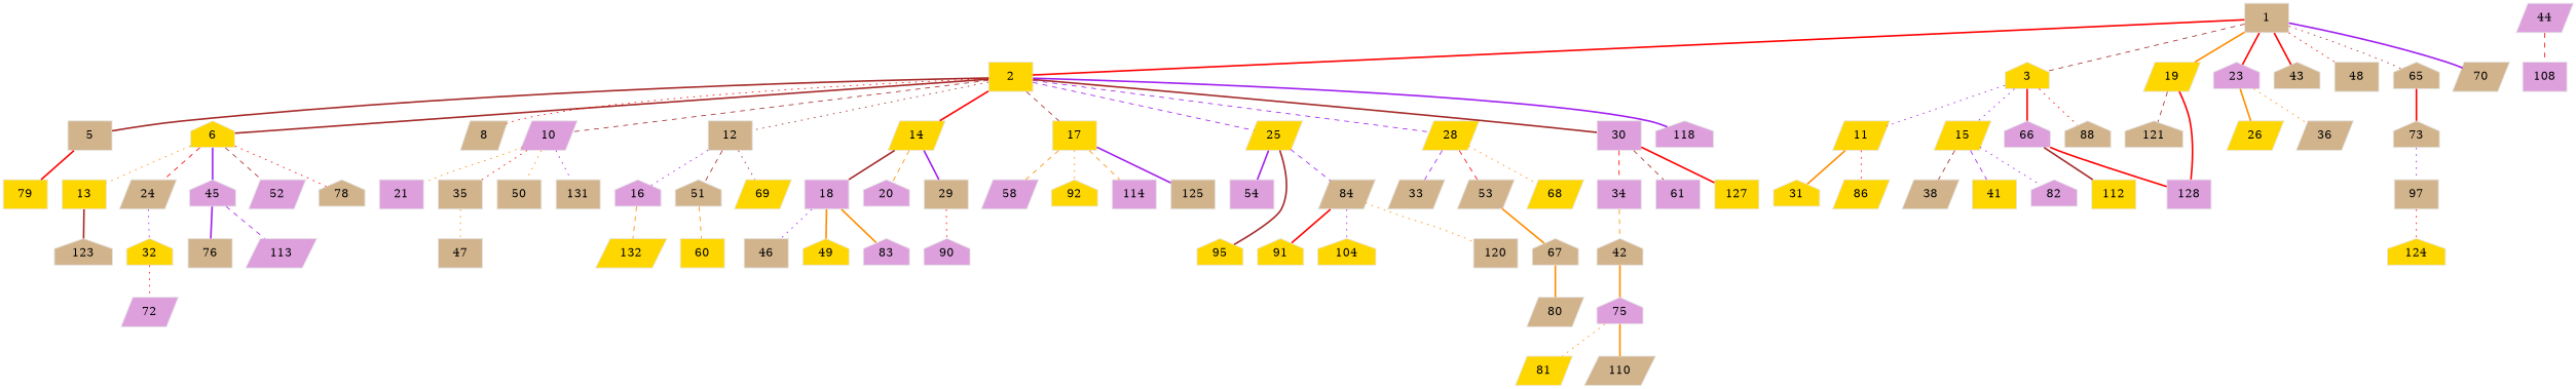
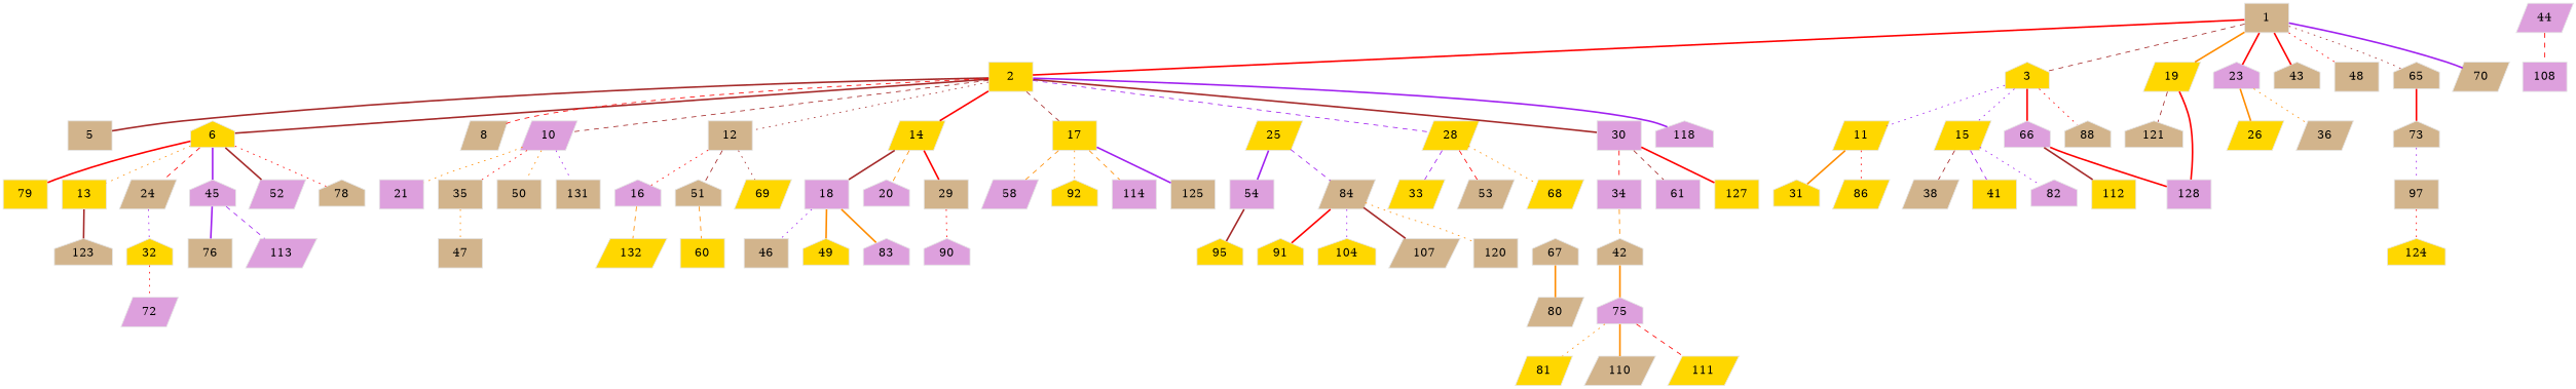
  graph {
    node [color=gray90 fillcolor=tan shape=box style=filled]
    edge [color=red style=bold]
    1 [super="+63"]
    2 [fillcolor=gold super="+4"]
    3 [fillcolor=gold shape=house super="+9"]
    19 [fillcolor=gold shape=parallelogram]
    23 [fillcolor=plum shape=house super="+77"]
    43 [shape=house super="+119"]
    48
    65 [shape=house super="+117"]
    70 [shape=parallelogram]
    5 [super="+101"]
    6 [fillcolor=gold shape=house super="+7"]
    8 [shape=parallelogram super="+71"]
    10 [fillcolor=plum shape=parallelogram super="+37"]
    12
    14 [fillcolor=gold shape=parallelogram super="+22"]
    17 [fillcolor=gold super="+59"]
    25 [fillcolor=gold shape=parallelogram super="+40"]
    28 [fillcolor=gold shape=parallelogram super="+57"]
    30 [fillcolor=plum super="+126"]
    118 [fillcolor=plum shape=house]
    11 [fillcolor=gold shape=parallelogram super="+129"]
    15 [fillcolor=gold shape=parallelogram]
    66 [fillcolor=plum shape=house super="+100"]
    88 [shape=house]
    121 [shape=house]
    128 [fillcolor=plum]
    26 [fillcolor=gold shape=parallelogram]
    36 [shape=parallelogram]
    73 [shape=house super="+96"]
    13 [fillcolor=gold]
    24 [shape=parallelogram super="+27"]
    45 [fillcolor=plum shape=house super="+56"]
    52 [fillcolor=plum shape=parallelogram]
    78 [shape=house super="+105"]
    79 [fillcolor=gold]
    21 [fillcolor=plum super="+116"]
    35 [super="+64"]
    50
    131
    16 [fillcolor=plum shape=house]
    51 [shape=house super="+89"]
    69 [fillcolor=gold shape=parallelogram super="+74"]
    18 [fillcolor=plum]
    20 [fillcolor=plum shape=house]
    29 [super="+39"]
    58 [fillcolor=plum shape=parallelogram super="+87"]
    92 [fillcolor=gold shape=house]
    114 [fillcolor=plum super="+130"]
    125
    54 [fillcolor=plum]
    84 [shape=parallelogram super="+103"]
    n52 [fillcolor=gold label=95 shape=house]
-   33 [shape=parallelogram super="+102"]
+   33 [fillcolor=gold shape=parallelogram super="+102"]
    53 [shape=parallelogram super="+55"]
    68 [fillcolor=gold shape=parallelogram]
    34 [fillcolor=plum]
    61 [fillcolor=plum]
    127 [fillcolor=gold]
    31 [fillcolor=gold shape=house]
    86 [fillcolor=gold shape=parallelogram]
    38 [shape=parallelogram]
    41 [fillcolor=gold]
    82 [fillcolor=plum shape=house super="+109"]
    112 [fillcolor=gold]
    123 [shape=house]
    32 [fillcolor=gold shape=house super="+90"]
    76
    113 [fillcolor=plum shape=parallelogram]
    47 [super="+115"]
    132 [fillcolor=gold shape=parallelogram]
    60 [fillcolor=gold]
    46 [super="+95"]
    49 [fillcolor=gold shape=house super="+106"]
    83 [fillcolor=plum shape=house super="+94"]
    n75 [fillcolor=plum label=90 shape=house]
    44 [fillcolor=plum shape=parallelogram super="+98"]
    108 [fillcolor=plum]
    72 [fillcolor=plum shape=parallelogram]
    91 [fillcolor=gold shape=house]
    104 [fillcolor=gold shape=house]
+   107 [shape=parallelogram]
    120 [super="+122"]
    67 [shape=house]
    42 [shape=house super="+62"]
    75 [fillcolor=plum shape=house super="+93"]
    81 [fillcolor=gold shape=parallelogram]
    110 [shape=parallelogram]
+   111 [fillcolor=gold shape=parallelogram]
    80 [shape=parallelogram]
    97
    124 [fillcolor=gold shape=house]
    1 -- 2
    1 -- 3 [color=brown style=dashed]
    1 -- 19 [color=darkorange]
    1 -- 23
    1 -- 43
    1 -- 48 [style=dotted]
    1 -- 65 [color=brown style=dotted]
    1 -- 70 [color=purple]
    2 -- 5 [color=brown]
    2 -- 6 [color=brown]
-   2 -- 8 [style=dotted]
+   2 -- 8 [style=dashed]
    2 -- 10 [color=brown style=dashed]
    2 -- 12 [color=brown style=dotted]
    2 -- 14
    2 -- 17 [color=brown style=dashed]
-   2 -- 25 [color=purple style=dashed]
    2 -- 28 [color=purple style=dashed]
    2 -- 30 [color=brown]
    2 -- 118 [color=purple]
    3 -- 11 [color=purple style=dotted]
    3 -- 15 [color=purple style=dotted]
    3 -- 66
    3 -- 88 [style=dotted]
    19 -- 121 [color=brown style=dashed]
    19 -- 128
    23 -- 26 [color=darkorange]
    23 -- 36 [color=darkorange style=dotted]
    65 -- 73
    6 -- 13 [color=darkorange style=dotted]
    6 -- 24 [style=dashed]
    6 -- 45 [color=purple]
-   6 -- 52 [color=brown style=dashed]
+   6 -- 52 [color=brown]
    6 -- 78 [style=dotted]
-   5 -- 79
+   6 -- 79
    10 -- 21 [color=darkorange style=dotted]
    10 -- 35 [style=dotted]
    10 -- 50 [color=darkorange style=dotted]
    10 -- 131 [color=purple style=dotted]
-   12 -- 16 [color=purple style=dotted]
+   12 -- 16 [style=dotted]
    12 -- 51 [color=brown style=dashed]
    12 -- 69 [color=brown style=dotted]
    14 -- 18 [color=brown]
    14 -- 20 [color=darkorange style=dashed]
-   14 -- 29 [color=purple]
+   14 -- 29
    17 -- 58 [color=darkorange style=dashed]
    17 -- 92 [color=darkorange style=dotted]
    17 -- 114 [color=darkorange style=dashed]
    17 -- 125 [color=purple]
    25 -- 54 [color=purple]
    25 -- 84 [color=purple style=dashed]
-   25 -- n52 [color=brown]
+   54 -- n52 [color=brown]
    28 -- 33 [color=purple style=dashed]
    28 -- 53 [style=dashed]
    28 -- 68 [color=darkorange style=dotted]
    30 -- 34 [style=dashed]
    30 -- 61 [color=brown style=dashed]
    30 -- 127
    11 -- 31 [color=darkorange]
    11 -- 86 [style=dotted]
    15 -- 38 [color=brown style=dashed]
    15 -- 41 [color=purple style=dashed]
    15 -- 82 [color=purple style=dotted]
    66 -- 128
    66 -- 112 [color=brown]
    73 -- 97 [color=purple style=dotted]
    13 -- 123 [color=brown]
    24 -- 32 [color=purple style=dotted]
    45 -- 76 [color=purple]
    45 -- 113 [color=purple style=dashed]
    35 -- 47 [color=darkorange style=dotted]
    16 -- 132 [color=darkorange style=dashed]
    51 -- 60 [color=darkorange style=dashed]
    18 -- 46 [color=purple style=dotted]
    18 -- 49 [color=darkorange]
    18 -- 83 [color=darkorange]
    29 -- n75 [style=dotted]
    84 -- 91
    84 -- 104 [color=purple style=dotted]
+   84 -- 107 [color=brown]
    84 -- 120 [color=darkorange style=dotted]
-   53 -- 67 [color=darkorange]
    34 -- 42 [color=darkorange style=dashed]
    32 -- 72 [style=dotted]
    44 -- 108 [style=dashed]
    67 -- 80 [color=darkorange]
    42 -- 75 [color=darkorange]
    75 -- 81 [color=darkorange style=dotted]
    75 -- 110 [color=darkorange]
+   75 -- 111 [style=dashed]
    97 -- 124 [style=dotted]
  }
